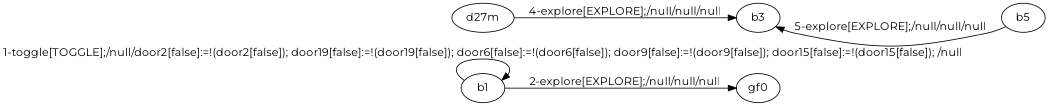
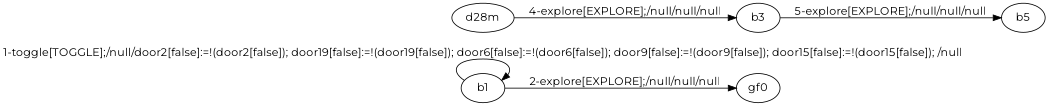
  digraph {
    fontname=Montserrat
    rankdir=LR
    node [fontname=Montserrat]
    edge [fontname=Montserrat]
    b1
    gf0
-   d27m
+   d27m [label=d28m]
    b3
    n5 [label=b5]
    b1 -> b1 [label="1-toggle[TOGGLE];/null/door2[false]:=!(door2[false]); door19[false]:=!(door19[false]); door6[false]:=!(door6[false]); door9[false]:=!(door9[false]); door15[false]:=!(door15[false]); /null"]
    b1 -> gf0 [label="2-explore[EXPLORE];/null/null/null"]
    d27m -> b3 [label="4-explore[EXPLORE];/null/null/null"]
-   n5 -> b3 [label="5-explore[EXPLORE];/null/null/null"]
+   b3 -> n5 [label="5-explore[EXPLORE];/null/null/null"]
  }
